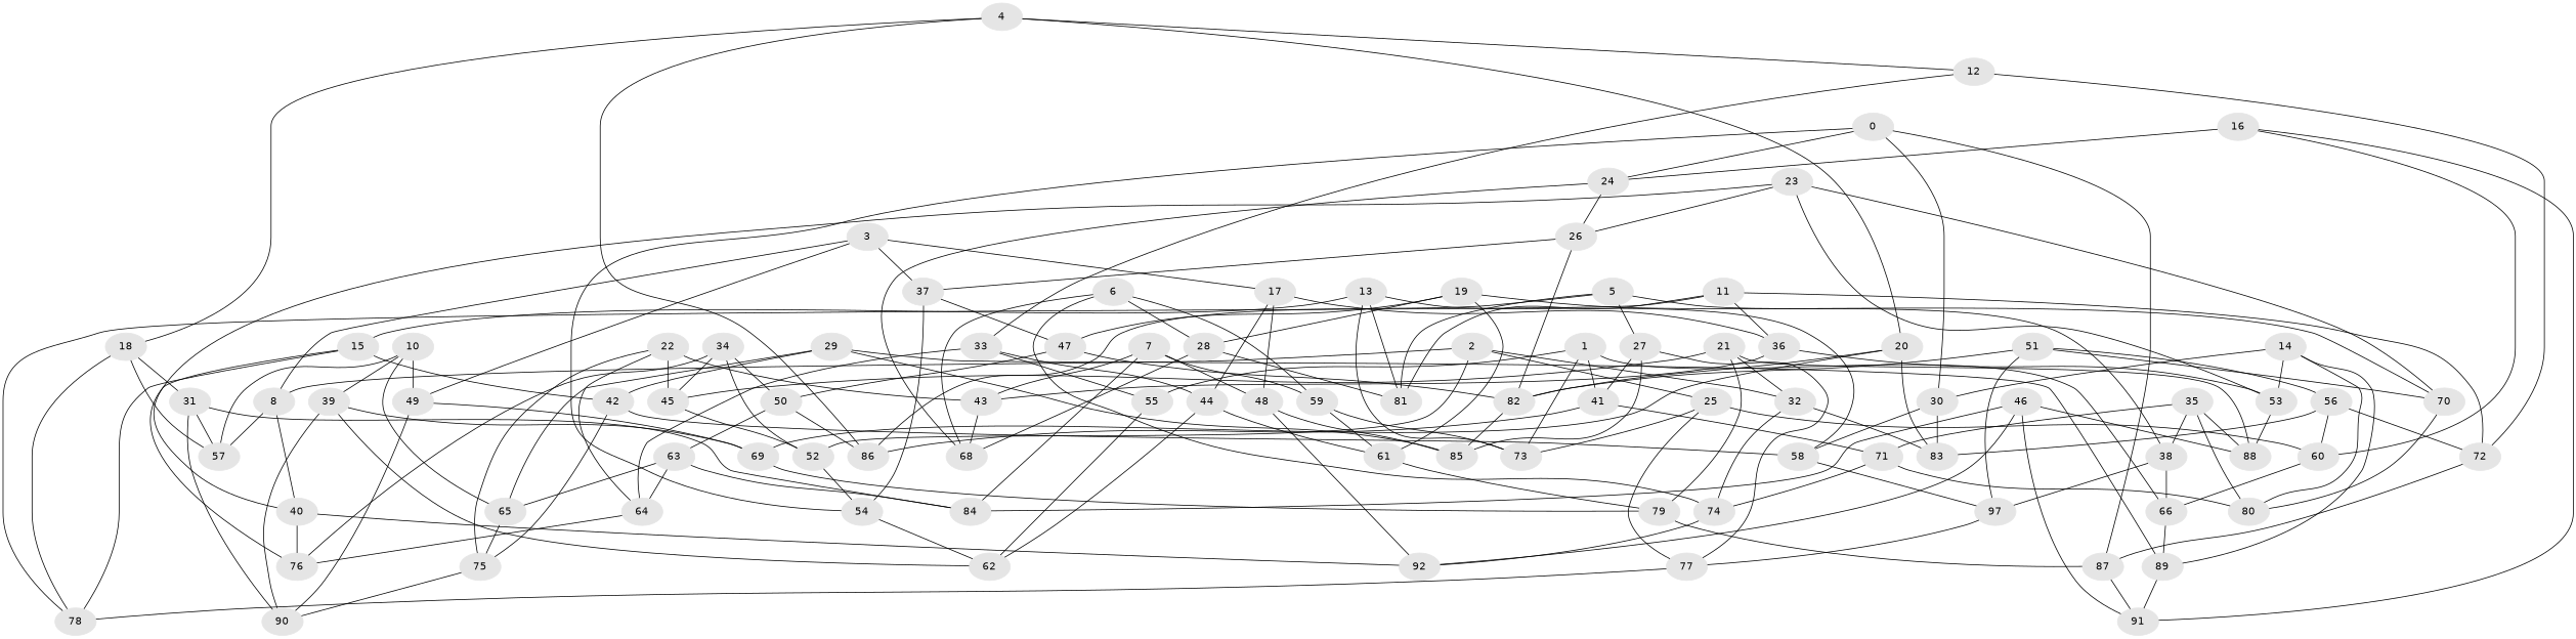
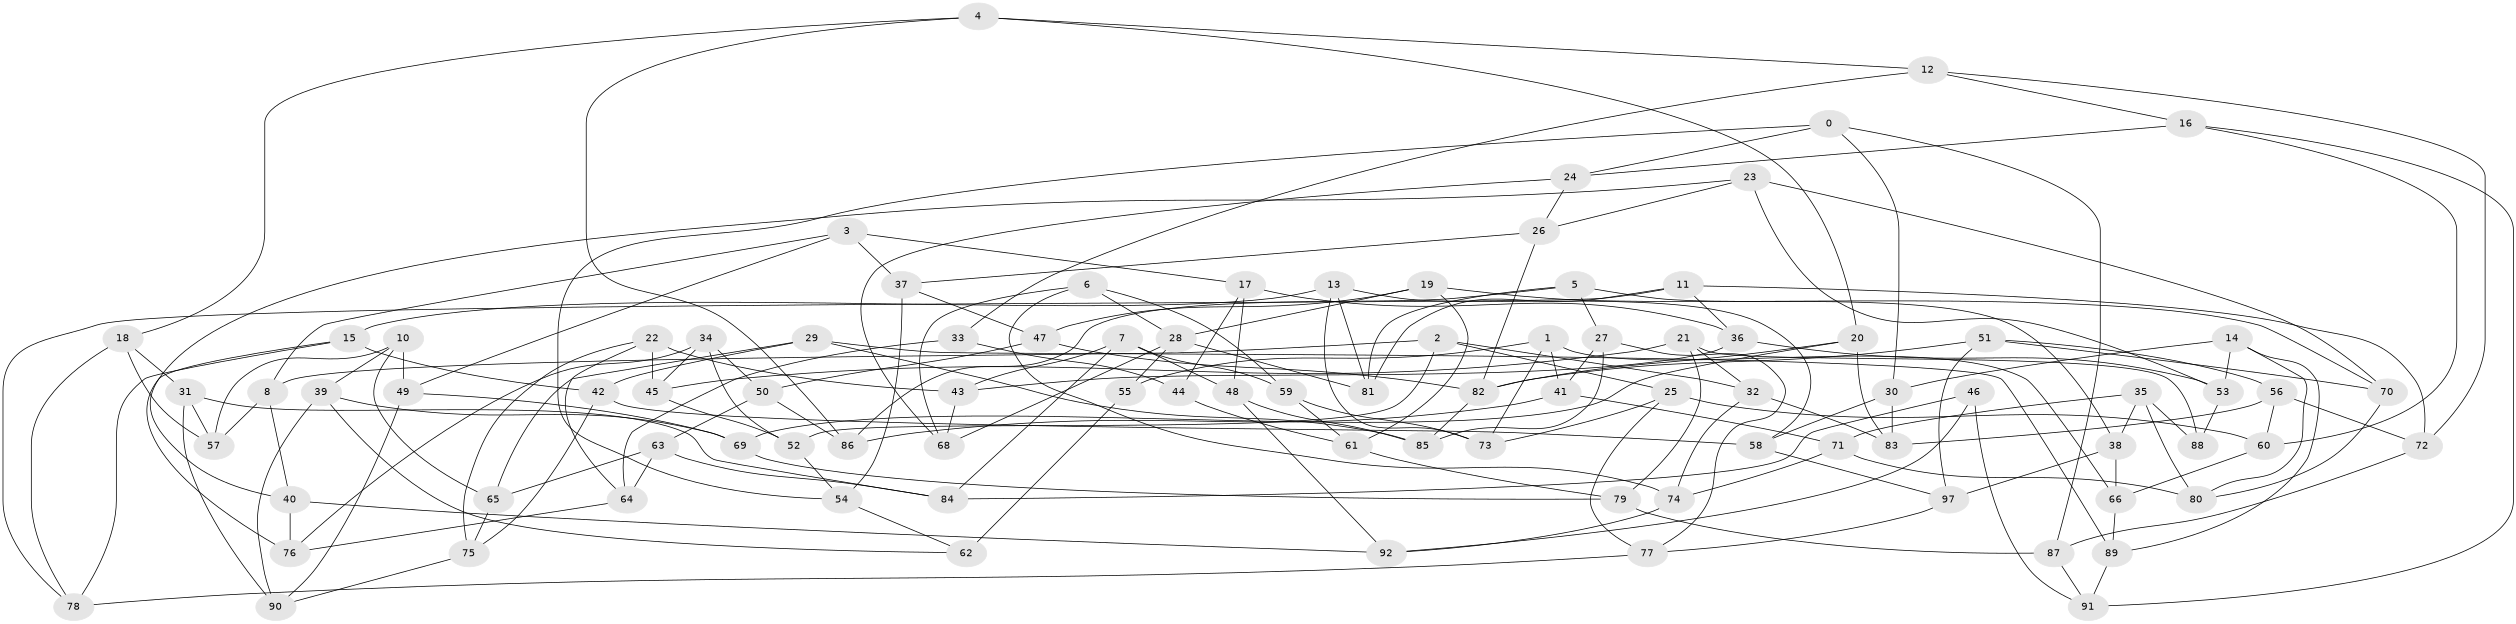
  graph {
    fontname="DejaVu Sans"
    node [color=gray90 fontname="DejaVu Sans" style=filled]
    edge [fontname="DejaVu Sans"]
    1
    41
    55
    66
    73
    86
    71
    62
    89
    2
    8
    25
    32
    52
    40
    57
    60
    77
    74
    83
    54
    3
    17
    37
    49
    48
    36
    44
    47
    69
    90
    4
    12
    18
    20
    72
    16
    33
    78
    31
    82
    5
    27
    38
    81
    85
    n47 [label=97]
    6
    28
    59
    68
    61
    92
    7
    43
    84
    76
    n58 [label=0]
    24
    30
    87
    26
    58
    91
    10
    39
    65
    75
    11
    53
    64
    13
    15
    42
    14
    80
    88
    19
    70
    50
    79
    21
    45
    22
    23
    29
    34
    63
    35
    46
    51
    56
    1 -- 41
    1 -- 55
    1 -- 66
    1 -- 73
    41 -- 86
    41 -- 71
    55 -- 62
    66 -- 89
    71 -- 74
    71 -- 80
    89 -- 91
    2 -- 8
    2 -- 25
    2 -- 32
    2 -- 52
    8 -- 40
    8 -- 57
    25 -- 73
    25 -- 60
    25 -- 77
    32 -- 74
    32 -- 83
    52 -- 54
    40 -- 92
    40 -- 76
    60 -- 66
    77 -- 78
    74 -- 92
    54 -- 62
    3 -- 8
    3 -- 17
    3 -- 37
    3 -- 49
    17 -- 48
    17 -- 36
    17 -- 44
    37 -- 54
    37 -- 47
    49 -- 69
    49 -- 90
    48 -- 85
    48 -- 92
    36 -- 43
    36 -- 53
-   44 -- 62
    44 -- 61
    47 -- 82
    47 -- 50
    69 -- 79
    4 -- 86
    4 -- 12
    4 -- 18
    4 -- 20
    12 -- 72
+   12 -- 16
    12 -- 33
    18 -- 57
    18 -- 78
    18 -- 31
    20 -- 83
    20 -- 69
    20 -- 82
    72 -- 87
    16 -- 60
    16 -- 24
    16 -- 91
-   33 -- 55
+   28 -- 55
    33 -- 44
    33 -- 64
    31 -- 57
    31 -- 90
    31 -- 84
    82 -- 85
    5 -- 86
    5 -- 27
    5 -- 38
    5 -- 81
    27 -- 41
    27 -- 77
    27 -- 85
    38 -- 66
    38 -- n47
    n47 -- 77
    6 -- 74
    6 -- 28
    6 -- 59
    6 -- 68
    28 -- 81
    28 -- 68
    59 -- 73
    59 -- 61
    61 -- 79
    7 -- 48
    7 -- 59
    7 -- 43
    7 -- 84
    43 -- 68
    n58 -- 54
    n58 -- 24
    n58 -- 30
    n58 -- 87
    24 -- 68
    24 -- 26
    30 -- 83
    30 -- 58
    87 -- 91
    26 -- 37
    26 -- 82
    58 -- n47
    10 -- 57
    10 -- 49
    10 -- 39
    10 -- 65
    39 -- 62
    39 -- 69
    39 -- 90
    65 -- 75
    75 -- 90
    11 -- 36
    11 -- 72
    11 -- 78
    11 -- 81
    53 -- 88
    64 -- 76
    13 -- 73
    13 -- 81
    13 -- 58
    13 -- 15
    15 -- 78
    15 -- 76
    15 -- 42
    42 -- 58
    42 -- 75
    14 -- 89
    14 -- 30
    14 -- 53
    14 -- 80
    19 -- 47
    19 -- 28
    19 -- 61
    19 -- 70
    70 -- 80
    50 -- 86
    50 -- 63
    79 -- 87
    21 -- 32
    21 -- 88
    21 -- 79
    21 -- 45
    45 -- 52
    22 -- 43
    22 -- 75
    22 -- 64
    22 -- 45
    23 -- 40
    23 -- 26
    23 -- 53
    23 -- 70
    29 -- 89
    29 -- 85
    29 -- 65
    29 -- 42
    34 -- 52
    34 -- 76
    34 -- 50
    34 -- 45
    63 -- 84
    63 -- 65
    63 -- 64
    35 -- 71
    35 -- 38
    35 -- 80
    35 -- 88
    46 -- 92
    46 -- 84
    46 -- 91
-   46 -- 88
    51 -- 82
    51 -- n47
    51 -- 70
    51 -- 56
    56 -- 60
    56 -- 83
    56 -- 72
  }
